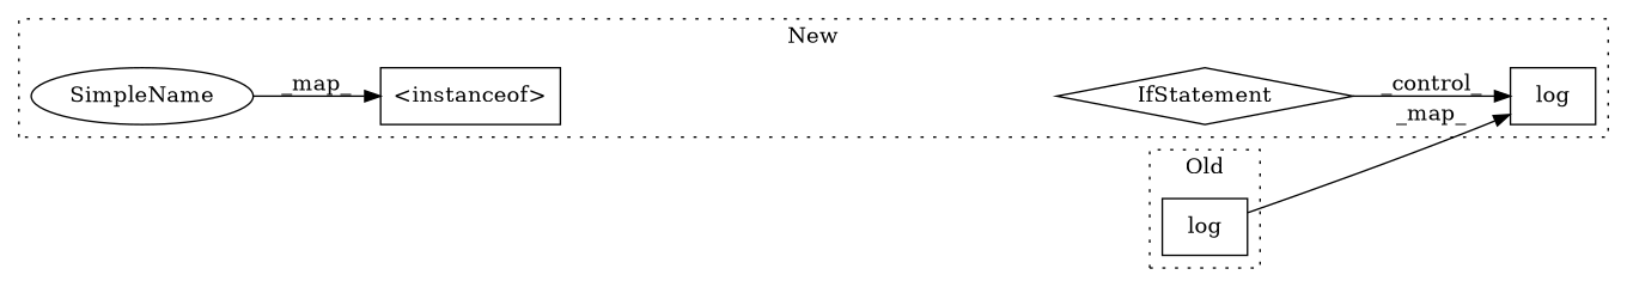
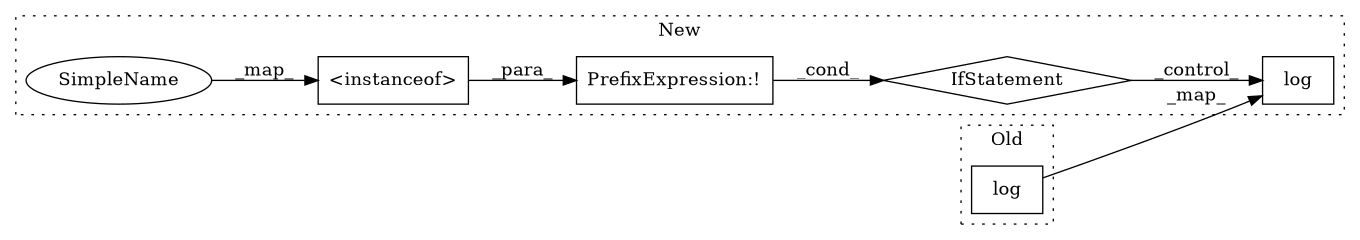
  digraph {
    rankdir=LR
    node [a=32 l="4,1" shape=box]
    n1 [label=log s="27503,27603"]
    n2 [a=25 l="4,2" label=IfStatement s="27445,27482" shape=diamond]
    n3 [a=62 l=12 label="<instanceof>" s=27458]
+   n4 [a=38 l=1 label="PrefixExpression:!" s=27449]
    n5 [a=42 l=7 label=SimpleName s=27451 shape=ellipse]
    n6 [label=log s="26648,26746"]
    subgraph cluster_1 {
      label=New
      style=dotted
      n1
      n2
      n3
+     n4
      n5
    }
    subgraph cluster_2 {
      label=Old
      style=dotted
      n6
    }
    n2 -> n1 [label=_control_]
+   n3 -> n4 [label=_para_]
+   n4 -> n2 [label=_cond_]
    n5 -> n3 [label=_map_]
    n6 -> n1 [label=_map_]
  }
